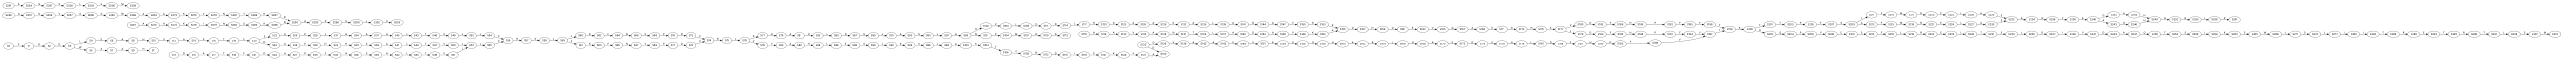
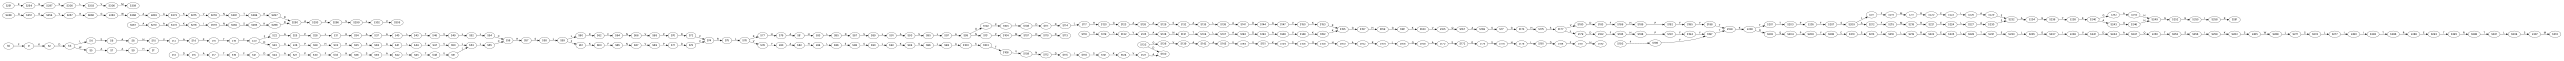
  strict digraph {
    fontname=Inter
    rankdir=LR
    node [fontname=Inter]
    edge [fontname=Inter]
    S0
    S1
    S2
    S3
    S4
    S5
    S6
    S7
    S8
    S9
    S10
    S11
    S12
    S14
    S13
    S15
    S16
    S17
    S18
    S19
    S20
    S21
    S22
    S23
    S24
    S25
    S26
    S27
    S28
    S29
    S30
    S31
    S32
    S33
    S34
    S35
    S36
    S37
    S38
    S39
    S40
    S41
    S42
    S43
    S44
    S45
    S46
    S47
    S48
    S49
    S50
    S51
    S52
    S53
    S54
    S55
    S56
    S57
    S58
    S59
    S60
    S61
    S62
    S63
    S64
    S65
    S66
    S67
    S68
    S69
    S70
    S71
    S72
    S73
    S74
    S75
    S76
    S77
    S78
    S79
    S80
    S81
    S82
    S83
    S84
    S85
    S86
    S87
    S88
    S89
    S90
    S91
    S92
    S93
    S94
    S95
    S96
    S97
    S98
    S99
    S100
    S101
    S102
    S103
    S104
    S105
    S106
    S107
    S108
    S109
    S110
    S111
    S112
    S113
    S114
    S115
    S117
    S118
    S116
    S119
    S120
    S121
    S122
    S123
    S124
    S125
    S126
    S127
    S128
    S129
    S130
    S131
    S132
    S134
    S135
    S133
    S136
    S137
    S138
    S139
    S140
    S141
    S142
    S143
    S144
    S145
    S146
    S147
    S148
    S149
    S150
    S151
    S152
    S153
    S154
    S155
    S156
    S157
    S158
    S159
    S160
    S161
    S162
    S163
    S164
    S165
    S166
    S167
    S168
    S169
    S170
    S171
    S172
    S173
    S174
    S175
    S176
    S177
    S178
    S179
    S180
    S181
    S182
    S183
    S184
    S185
    S186
    S187
    S188
    S189
    S190
    S191
    S192
    S193
    S194
    S195
    S196
    S197
    S198
    S199
    S200
    S201
    S202
    S203
    S204
    S205
    S206
    S207
    S208
    S209
    S210
    S211
    S212
    S213
    S214
    S215
    S216
    S217
    S218
    S219
    S220
    S221
    S222
    S223
    S224
    S225
    S226
    S227
    S228
    S229
    S230
    S231
    S232
    S233
    S234
    S235
    S236
    S237
    S238
    S239
    S240
    S241
    S242
    S243
    S244
    S245
    S246
    S247
    S249
    S250
    S248
    S251
    S252
    S253
    S254
    S255
    S256
    S257
    S258
    S259
    n261 [label=S660]
    S261
    S262
    S263
    S265
    S266
    S268
    S269
    S267
    S270
    S271
    S272
    S273
    S274
    S275
    S276
    S277
    S278
    n279 [label=S679]
    S280
    S281
    S282
    S283
    S284
    S285
    S286
    S287
    S288
    S289
    S290
    S292
    S293
    S291
    S294
    S295
    S296
    S297
    S298
    S299
    S300
    S301
    S302
    S303
    S304
    S305
    S306
    S307
    S309
    S310
    S0 -> S1 [label=F]
    S1 -> S2 [label=K]
    S2 -> S3 [label=D]
    S3 -> S4 [label=L]
    S3 -> S5 [label=W]
    S4 -> S6 [label=S]
    S5 -> S7 [label=A]
    S6 -> S8 [label=A]
    S7 -> S9 [label=A]
    S8 -> S10 [label=H]
    S9 -> S11 [label=H]
    S10 -> S12 [label=V]
    S12 -> S14 [label=A]
    S14 -> S16 [label=P]
    S13 -> S15 [label=D]
    S15 -> S17 [label=A]
    S16 -> S18 [label=T]
    S17 -> S19 [label=T]
    S18 -> S20 [label=F]
    S19 -> S21 [label=F]
    S20 -> S22 [label=E]
    S20 -> S23 [label=D]
    S21 -> S24 [label=D]
    S22 -> S25 [label=A]
    S23 -> S26 [label=A]
    S24 -> S27 [label=A]
    S25 -> S28 [label=P]
    S26 -> S29 [label=P]
    S27 -> S30 [label=P]
    S28 -> S31 [label=L]
    S29 -> S32 [label=H]
    S30 -> S33 [label=F]
    S31 -> S34 [label=H]
    S32 -> S35 [label=H]
    S33 -> S36 [label=H]
    S34 -> S37 [label=A]
    S35 -> S38 [label=S]
    S36 -> S39 [label=S]
    S37 -> S40 [label=A]
    S38 -> S41 [label=A]
    S39 -> S42 [label=A]
    S40 -> S43 [label=L]
    S41 -> S44 [label=L]
    S42 -> S45 [label=L]
    S43 -> S46 [label=T]
    S44 -> S47 [label=T]
    S45 -> S48 [label=T]
    S46 -> S49 [label=V]
    S47 -> S50 [label=V]
    S48 -> S51 [label=V]
    S49 -> S52 [label=L]
    S50 -> S53 [label=L]
    S51 -> S53 [label=L]
    S52 -> S54 [label=L]
    S53 -> S55 [label=L]
    S54 -> S56 [label=C]
    S55 -> S56 [label=C]
    S56 -> S57 [label=H]
    S57 -> S58 [label=S]
    S58 -> S59 [label=L]
    S59 -> S60 [label=L]
    S59 -> S61 [label=F]
    S60 -> S62 [label=K]
    S61 -> S63 [label=K]
    S62 -> S64 [label=F]
    S63 -> S65 [label=F]
    S64 -> S66 [label=N]
    S65 -> S67 [label=N]
    S66 -> S68 [label=V]
    S67 -> S69 [label=V]
    S68 -> S70 [label=P]
    S69 -> S71 [label=P]
    S70 -> S72 [label=D]
    S71 -> S73 [label=D]
    S72 -> S74 [label=V]
    S73 -> S74 [label=V]
    S74 -> S75 [label=R]
    S75 -> S76 [label=L]
    S76 -> S77 [label=K]
    S76 -> S78 [label=V]
    S77 -> S79 [label=H]
    S78 -> S80 [label=Y]
    S79 -> S81 [label=A]
    S80 -> S82 [label=A]
    S81 -> S83 [label=H]
    S82 -> S84 [label=H]
    S83 -> S85 [label=L]
    S84 -> S86 [label=L]
    S85 -> S87 [label=D]
    S86 -> S88 [label=E]
    S87 -> S89 [label=S]
    S88 -> S90 [label=S]
    S89 -> S91 [label=L]
    S90 -> S92 [label=L]
    S91 -> S93 [label=A]
    S92 -> S94 [label=K]
    S93 -> S95 [label=S]
    S94 -> S96 [label=S]
    S95 -> S97 [label=L]
    S96 -> S98 [label=L]
    S97 -> S99 [label=A]
    S98 -> S100 [label=A]
    S99 -> S101 [label=N]
    S99 -> S102 [label=G]
    S100 -> S103 [label=S]
    S101 -> S104 [label=P]
    S102 -> S105 [label=P]
    S103 -> S106 [label=T]
    S104 -> S107 [label=M]
    S105 -> S108 [label=L]
    S106 -> S109 [label=V]
    S107 -> S110 [label=D]
    S108 -> S111 [label=D]
    S109 -> S112 [label=N]
    S110 -> S113 [label=D]
    S111 -> S114 [label=D]
    S112 -> S115 [label=D]
    S114 -> S117 [label=L]
    S115 -> S118 [label=I]
    S117 -> S120 [label=H]
    S118 -> S121 [label=S]
    S116 -> S119 [label=H]
    S119 -> S122 [label=A]
    S120 -> S123 [label=G]
    S121 -> S124 [label=K]
    S122 -> S125 [label=V]
    S123 -> S126 [label=A]
    S124 -> S127 [label=V]
    S125 -> S128 [label=A]
    S126 -> S129 [label=A]
    S127 -> S130 [label=A]
    S128 -> S131 [label=N]
    S129 -> S132 [label=S]
    S131 -> S134 [label=T]
    S132 -> S135 [label=A]
    S134 -> S137 [label=L]
    S135 -> S138 [label=L]
    S133 -> S130 [label=D]
    S133 -> S136 [label=G]
    S136 -> S139 [label=V]
    S137 -> S140 [label=A]
    S138 -> S141 [label=A]
    S139 -> S142 [label=A]
    S140 -> S143 [label=D]
    S141 -> S144 [label=D]
    S142 -> S145 [label=A]
    S143 -> S146 [label=A]
    S144 -> S147 [label=A]
    S145 -> S148 [label=V]
    S146 -> S149 [label=V]
    S147 -> S150 [label=V]
    S148 -> S151 [label=V]
    S149 -> S152 [label=K]
    S150 -> S153 [label=K]
    S151 -> S154 [label=K]
    S152 -> S155 [label=K]
    S153 -> S155 [label=K]
    S154 -> S156 [label=S]
    S155 -> S157 [label=G]
    S156 -> S158 [label=G]
    S157 -> S159 [label=H]
    S158 -> S160 [label=H]
    S159 -> S161 [label=G]
    S160 -> S162 [label=A]
    S161 -> S163 [label=K]
    S162 -> S164 [label=R]
    S163 -> S165 [label=V]
    S164 -> S166 [label=L]
    S165 -> S167 [label=Q]
    S166 -> S168 [label=Q]
    S167 -> S169 [label=A]
    S168 -> S170 [label=A]
    S169 -> S171 [label=S]
    S170 -> S172 [label=S]
    S171 -> S173 [label=G]
    S172 -> S174 [label=G]
    S173 -> S175 [label=H]
    S174 -> S176 [label=S]
    S175 -> S177 [label=S]
    S176 -> S178 [label=H]
    S177 -> S179 [label=L]
    S177 -> S180 [label=V]
    S178 -> S181 [label=L]
    S179 -> S182 [label=D]
    S180 -> S183 [label=D]
    S181 -> S184 [label=D]
    S182 -> S185 [label=F]
    S183 -> S186 [label=F]
    S184 -> S187 [label=F]
    S185 -> S188 [label=H]
    S186 -> S189 [label=H]
    S187 -> S190 [label=H]
    S188 -> S191 [label=P]
    S189 -> S192 [label=P]
-   S190 -> S193 [label=P]
    S191 -> S194 [label=F]
    S192 -> S195 [label=F]
    S193 -> S196 [label=F]
    S194 -> S197 [label=Y]
    S195 -> S198 [label=Y]
    S196 -> S197 [label=Y]
    S197 -> S199 [label=T]
    S198 -> S199 [label=T]
    S199 -> S200 [label=K]
    S200 -> S201 [label=T]
    S200 -> S202 [label=A]
    S201 -> S203 [label=T]
    S202 -> S204 [label=Q]
    S203 -> S205 [label=P]
    S204 -> S206 [label=P]
    S205 -> S207 [label=F]
    S206 -> S208 [label=Y]
    S207 -> S209 [label=S]
    S208 -> S210 [label=C]
    S209 -> S211 [label=L]
    S209 -> S212 [label=A]
    S210 -> S213 [label=S]
    S211 -> S214 [label=F]
    S212 -> S215 [label=F]
    S213 -> S216 [label=F]
    S214 -> S217 [label=M]
    S215 -> S218 [label=M]
    S216 -> S219 [label=L]
    S217 -> S220 [label=R]
    S218 -> S221 [label=R]
    S219 -> S222 [label=R]
    S220 -> S223 [label=E]
    S221 -> S224 [label=E]
    S222 -> S225 [label=E]
    S223 -> S226 [label=L]
    S224 -> S227 [label=L]
    S225 -> S228 [label=L]
    S226 -> S229 [label=A]
    S227 -> S230 [label=A]
    S228 -> S231 [label=T]
    S229 -> S232 [label=E]
    S230 -> S232 [label=E]
    S231 -> S233 [label=E]
    S232 -> S234 [label=A]
    S233 -> S235 [label=L]
    S234 -> S236 [label=G]
    S235 -> S237 [label=G]
    S236 -> S238 [label=Y]
    S237 -> S239 [label=I]
    S238 -> S240 [label=E]
    S239 -> S241 [label=V]
    S240 -> S242 [label=G]
    S240 -> S243 [label=A]
    S241 -> S244 [label=D]
    S242 -> S245 [label=A]
    S243 -> S246 [label=G]
    S244 -> S247 [label=A]
    S245 -> S249 [label=H]
    S246 -> S249 [label=H]
    S247 -> S250 [label=Q]
    S249 -> S252 [label=G]
    S250 -> S253 [label=T]
    S248 -> S251 [label=A]
    S251 -> S254 [label=G]
    S252 -> S255 [label=G]
    S253 -> S256 [label=S]
    S254 -> S257 [label=V]
    S255 -> S258 [label=I]
    S256 -> S259 [label=I]
    S257 -> n261 [label=K]
    S258 -> S261 [label=K]
    S259 -> S262 [label=K]
    n261 -> S263 [label=G]
    S262 -> S265 [label=S]
    S263 -> S266 [label=W]
    S265 -> S268 [label=W]
    S266 -> S269 [label=A]
    S268 -> S271 [label=L]
    S269 -> S272 [label=A]
    S267 -> S270 [label=A]
    S270 -> S273 [label=A]
    S271 -> S274 [label=S]
    S272 -> S275 [label=K]
    S273 -> S276 [label=K]
    S274 -> S277 [label=L]
    S275 -> S278 [label=V]
    S276 -> n279 [label=I]
    S277 -> S280 [label=I]
    S278 -> S281 [label=N]
    n279 -> S282 [label=N]
    S280 -> S283 [label=I]
    S281 -> S284 [label=T]
    S282 -> S285 [label=S]
    S283 -> S286 [label=T]
    S284 -> S287 [label=K]
    S285 -> S288 [label=K]
    S286 -> S289 [label=R]
    S287 -> S290 [label=D]
    S288 -> S290 [label=D]
    S289 -> S292 [label=E]
    S290 -> S293 [label=A]
    S292 -> S295 [label=T]
    S293 -> S296 [label=P]
    S291 -> S294 [label=E]
    S294 -> S297 [label=G]
    S295 -> S298 [label=R]
    S296 -> S299 [label=S]
    S297 -> S300 [label=S]
    S298 -> S301 [label=T]
    S299 -> S302 [label=L]
    S300 -> S303 [label=L]
    S301 -> S304 [label=L]
    S302 -> S305 [label=V]
    S303 -> S306 [label=V]
    S304 -> S307 [label=S]
    S306 -> S309 [label=M]
    S307 -> S310 [label=M]
  }
